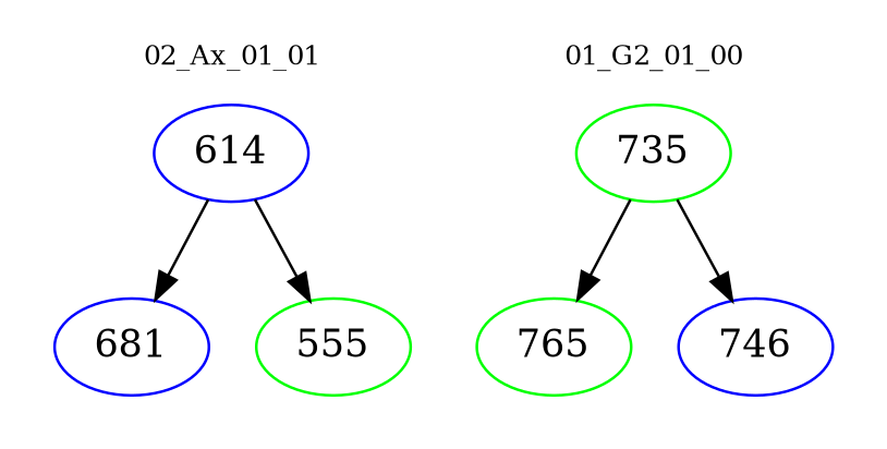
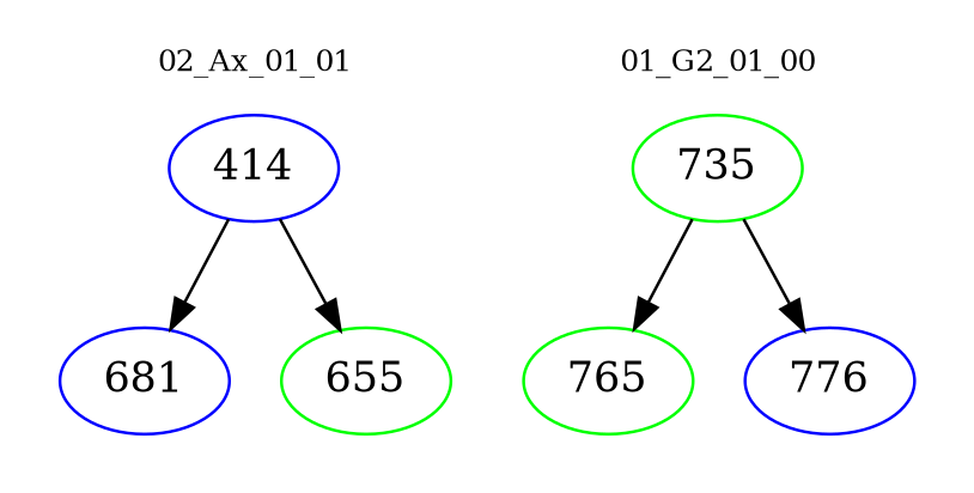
  digraph {
    node [color=blue]
    edge [color=black]
-   n1 [label=614]
+   n1 [label=414]
    n2 [label=681]
-   n3 [color=green label=555]
+   n3 [color=green label=655]
    n4 [color=green label=735]
    n5 [color=green label=765]
-   n6 [label=746]
+   n6 [label=776]
    subgraph cluster_1 {
      color=white
      fontsize=10
      label="02_Ax_01_01"
      n1
      n2
      n3
    }
    subgraph cluster_2 {
      color=white
      fontsize=10
      label="01_G2_01_00"
      n4
      n5
      n6
    }
    n1 -> n2
    n1 -> n3
    n4 -> n5
    n4 -> n6
  }
